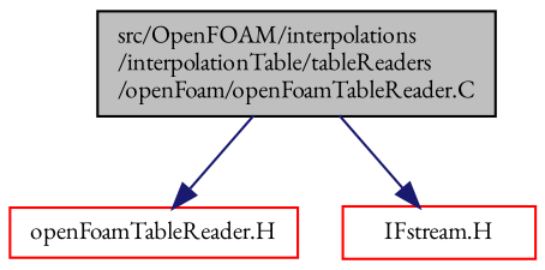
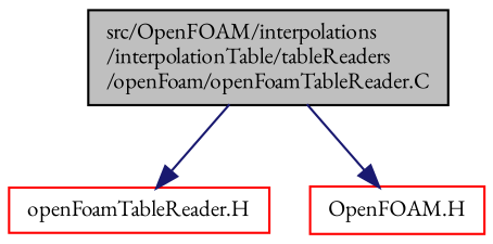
  digraph {
    fontname="EB Garamond"
    node [color=red fontname="EB Garamond" fontsize=10 shape=record]
    edge [color=midnightblue fontname="EB Garamond" fontsize=10 labelfontname=FreeSans labelfontsize=10 style=solid]
    n1 [color=black fillcolor=grey75 fontcolor=black height=0.2 label="src/OpenFOAM/interpolations\l/interpolationTable/tableReaders\l/openFoam/openFoamTableReader.C" style=filled width=0.4]
    n2 [height=0.2 label="openFoamTableReader.H" width=0.4]
-   n3 [height=0.2 label="IFstream.H" width=0.4]
+   n3 [height=0.2 label="OpenFOAM.H" width=0.4]
    n1 -> n2
    n1 -> n3
  }
